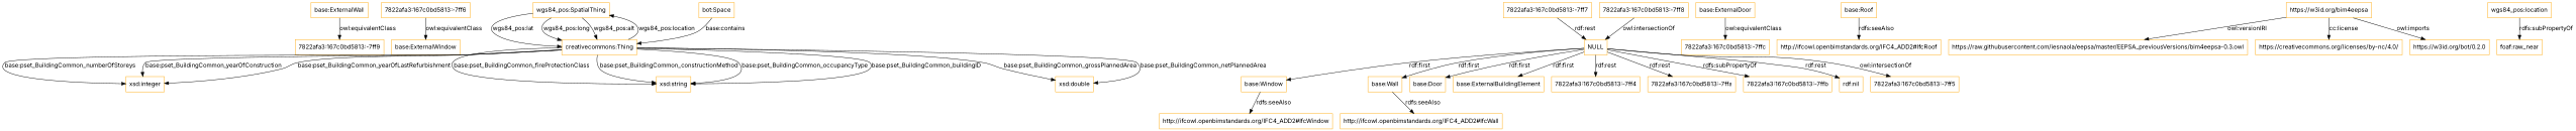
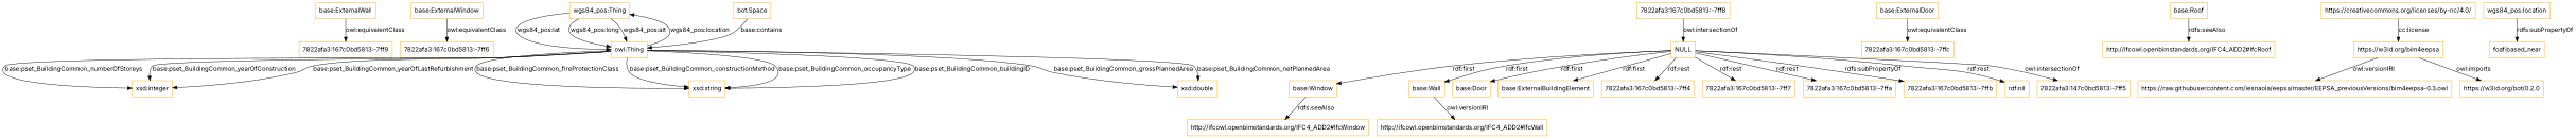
  digraph {
    fontname=Inter
    rankdir=TB
    node [color=orange fontname=Inter shape=rectangle]
    edge [fontname=Inter]
    "base:ExternalWall"
    "7822afa3:167c0bd5813:-7ff9"
    "base:ExternalWindow"
    "7822afa3:167c0bd5813:-7ff6"
-   "wgs84_pos:SpatialThing"
-   "owl:Thing" [label="creativecommons:Thing"]
+   "wgs84_pos:SpatialThing" [label="wgs84_pos:Thing"]
+   "owl:Thing"
    "xsd:integer"
    "xsd:string"
    "xsd:double"
    "bot:Space"
    "base:Window"
    "http://ifcowl.openbimstandards.org/IFC4_ADD2#IfcWindow"
    "base:Wall"
    "http://ifcowl.openbimstandards.org/IFC4_ADD2#IfcWall"
    "base:ExternalDoor"
    "7822afa3:167c0bd5813:-7ffc"
    "base:Roof"
    "http://ifcowl.openbimstandards.org/IFC4_ADD2#IfcRoof"
    NULL
    "base:Door"
    "base:ExternalBuildingElement"
    "7822afa3:167c0bd5813:-7ff4"
    "7822afa3:167c0bd5813:-7ff7"
    "7822afa3:167c0bd5813:-7ffa"
    "7822afa3:167c0bd5813:-7ffb"
    "rdf:nil"
-   "7822afa3:167c0bd5813:-7ff5"
+   "7822afa3:167c0bd5813:-7ff5" [label="7822afa3:147c0bd5813:-7ff5"]
    "7822afa3:167c0bd5813:-7ff8"
    "https://w3id.org/bim4eepsa"
    "https://raw.githubusercontent.com/iesnaola/eepsa/master/EEPSA_previousVersions/bim4eepsa-0.3.owl"
    "https://creativecommons.org/licenses/by-nc/4.0/"
    "https://w3id.org/bot/0.2.0"
    "wgs84_pos:location"
-   "foaf:based_near" [label="foaf:raw_near"]
+   "foaf:based_near"
    "base:ExternalWall" -> "7822afa3:167c0bd5813:-7ff9" [label="owl:equivalentClass"]
-   "7822afa3:167c0bd5813:-7ff6" -> "base:ExternalWindow" [label="owl:equivalentClass"]
+   "base:ExternalWindow" -> "7822afa3:167c0bd5813:-7ff6" [label="owl:equivalentClass"]
    "wgs84_pos:SpatialThing" -> "owl:Thing" [label="wgs84_pos:lat"]
    "wgs84_pos:SpatialThing" -> "owl:Thing" [label="wgs84_pos:long"]
    "wgs84_pos:SpatialThing" -> "owl:Thing" [label="wgs84_pos:alt"]
    "owl:Thing" -> "wgs84_pos:SpatialThing" [label="wgs84_pos:location"]
    "owl:Thing" -> "xsd:integer" [label="base:pset_BuildingCommon_numberOfStoreys"]
    "owl:Thing" -> "xsd:integer" [label="base:pset_BuildingCommon_yearOfConstruction"]
    "owl:Thing" -> "xsd:integer" [label="base:pset_BuildingCommon_yearOfLastRefurbishment"]
    "owl:Thing" -> "xsd:string" [label="base:pset_BuildingCommon_fireProtectionClass"]
    "owl:Thing" -> "xsd:string" [label="base:pset_BuildingCommon_constructionMethod"]
    "owl:Thing" -> "xsd:string" [label="base:pset_BuildingCommon_occupancyType"]
    "owl:Thing" -> "xsd:string" [label="base:pset_BuildingCommon_buildingID"]
    "owl:Thing" -> "xsd:double" [label="base:pset_BuildingCommon_grossPlannedArea"]
    "owl:Thing" -> "xsd:double" [label="base:pset_BuildingCommon_netPlannedArea"]
    "bot:Space" -> "owl:Thing" [label="base:contains"]
    "base:Window" -> "http://ifcowl.openbimstandards.org/IFC4_ADD2#IfcWindow" [label="rdfs:seeAlso"]
-   "base:Wall" -> "http://ifcowl.openbimstandards.org/IFC4_ADD2#IfcWall" [label="rdfs:seeAlso"]
+   "base:Wall" -> "http://ifcowl.openbimstandards.org/IFC4_ADD2#IfcWall" [label="owl:versionIRI"]
    "base:ExternalDoor" -> "7822afa3:167c0bd5813:-7ffc" [label="owl:equivalentClass"]
    "base:Roof" -> "http://ifcowl.openbimstandards.org/IFC4_ADD2#IfcRoof" [label="rdfs:seeAlso"]
    NULL -> "base:Window" [label="rdf:first"]
    NULL -> "base:Wall" [label="rdf:first"]
    NULL -> "base:Door" [label="rdf:first"]
    NULL -> "base:ExternalBuildingElement" [label="rdf:first"]
    NULL -> "7822afa3:167c0bd5813:-7ff4" [label="rdf:rest"]
-   "7822afa3:167c0bd5813:-7ff7" -> NULL [label="rdf:rest"]
+   NULL -> "7822afa3:167c0bd5813:-7ff7" [label="rdf:rest"]
    NULL -> "7822afa3:167c0bd5813:-7ffa" [label="rdf:rest"]
    NULL -> "7822afa3:167c0bd5813:-7ffb" [label="rdfs:subPropertyOf"]
    NULL -> "rdf:nil" [label="rdf:rest"]
    NULL -> "7822afa3:167c0bd5813:-7ff5" [label="owl:intersectionOf"]
    "7822afa3:167c0bd5813:-7ff8" -> NULL [label="owl:intersectionOf"]
    "https://w3id.org/bim4eepsa" -> "https://raw.githubusercontent.com/iesnaola/eepsa/master/EEPSA_previousVersions/bim4eepsa-0.3.owl" [label="owl:versionIRI"]
-   "https://w3id.org/bim4eepsa" -> "https://creativecommons.org/licenses/by-nc/4.0/" [label="cc:license"]
+   "https://creativecommons.org/licenses/by-nc/4.0/" -> "https://w3id.org/bim4eepsa" [label="cc:license"]
    "https://w3id.org/bim4eepsa" -> "https://w3id.org/bot/0.2.0" [label="owl:imports"]
    "wgs84_pos:location" -> "foaf:based_near" [label="rdfs:subPropertyOf"]
  }
